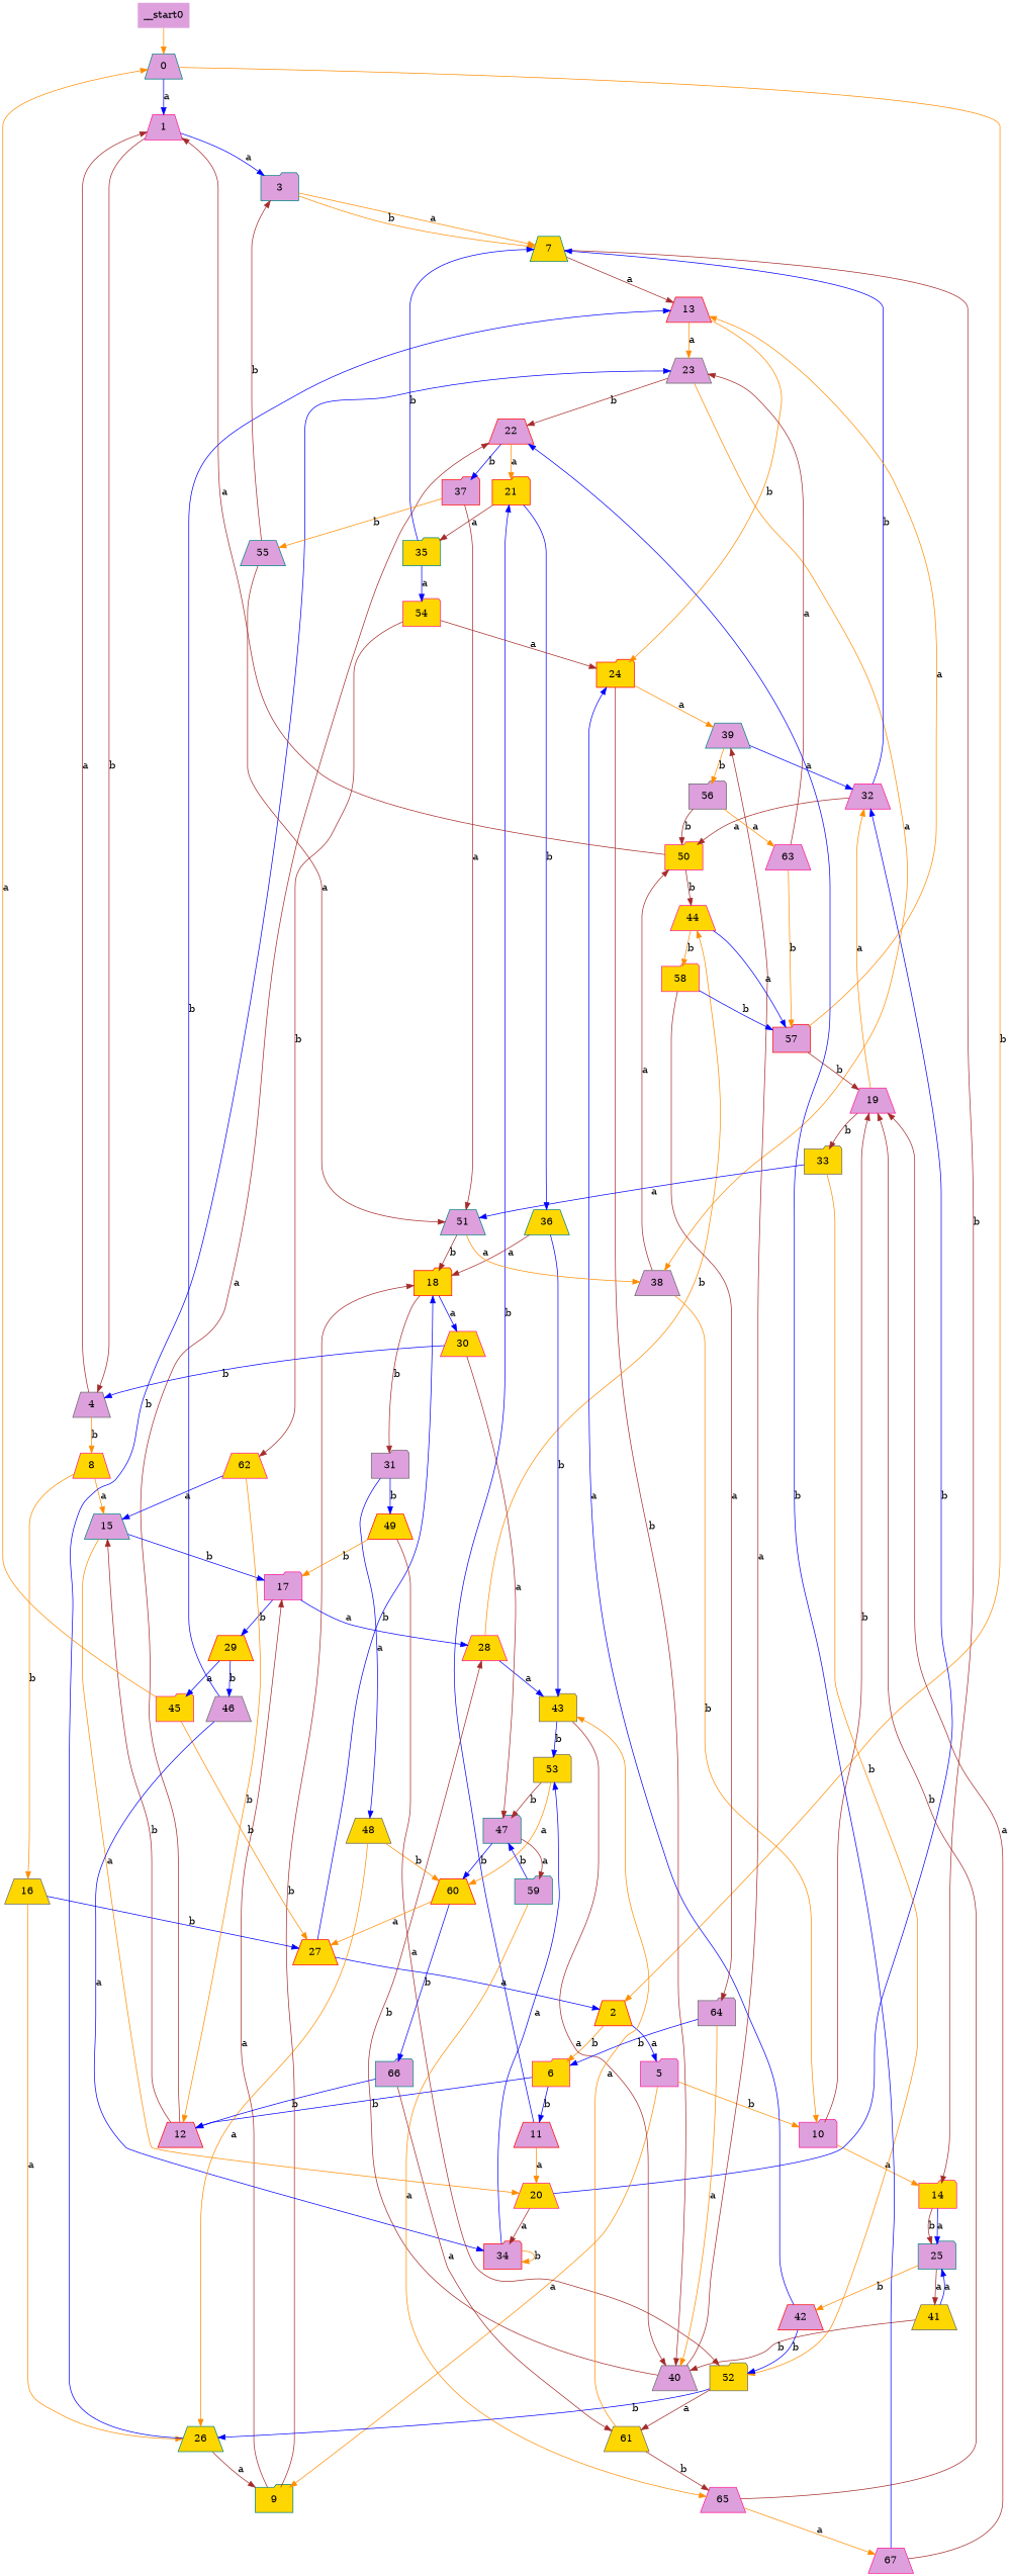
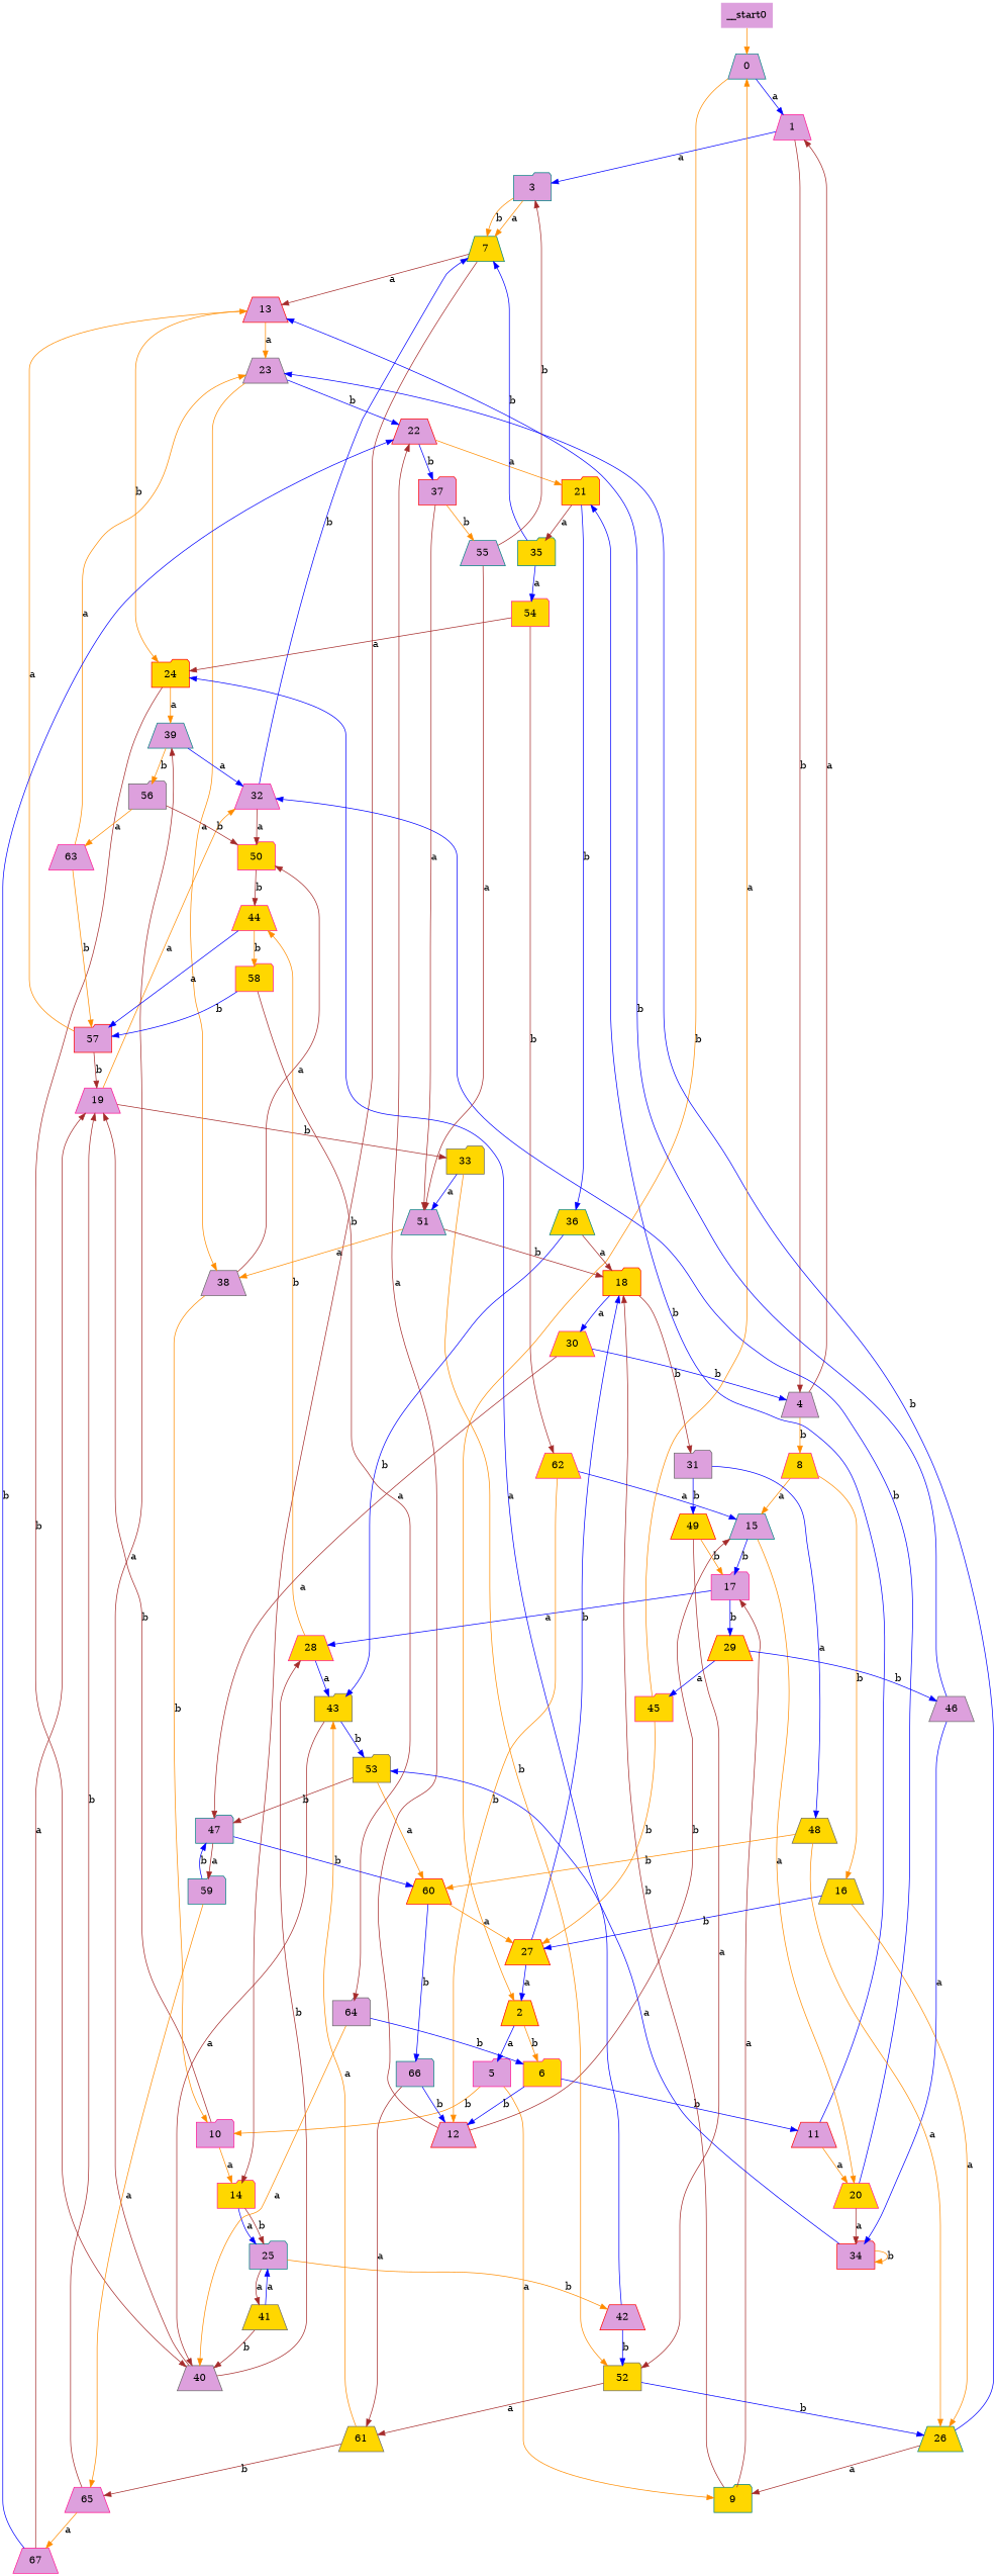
  digraph {
    node [color=deeppink fillcolor=plum shape=trapezium style=filled]
    edge [color=blue]
    __start0 [color=red shape=none]
    0 [color=teal]
    1
    2 [color=red fillcolor=gold]
    3 [color=teal shape=folder]
    4 [color=gray40]
    5 [shape=folder]
    6 [fillcolor=gold shape=folder]
    7 [color=teal fillcolor=gold]
    8 [fillcolor=gold]
    9 [color=teal fillcolor=gold shape=folder]
    10 [shape=folder]
    11 [color=red]
    12 [color=red]
    13 [color=red]
    14 [fillcolor=gold shape=folder]
    15 [color=teal]
    16 [color=gray40 fillcolor=gold]
    17 [shape=folder]
    18 [color=red fillcolor=gold shape=folder]
    19
    20 [fillcolor=gold]
    21 [color=red fillcolor=gold shape=folder]
    22 [color=red]
    23 [color=gray40]
    24 [color=red fillcolor=gold shape=folder]
    25 [color=teal shape=folder]
    26 [color=teal fillcolor=gold]
    27 [color=red fillcolor=gold]
    28 [fillcolor=gold]
    29 [color=red fillcolor=gold]
    30 [fillcolor=gold]
    31 [color=gray40 shape=folder]
    32
    33 [color=gray40 fillcolor=gold shape=folder]
    34 [color=red shape=folder]
    35 [color=teal fillcolor=gold shape=folder]
    36 [color=teal fillcolor=gold]
    37 [color=red shape=folder]
    38 [color=gray40]
    39 [color=teal]
    40 [color=gray40]
    41 [color=gray40 fillcolor=gold]
    42 [color=red]
    43 [color=gray40 fillcolor=gold shape=folder]
    44 [fillcolor=gold]
    45 [fillcolor=gold shape=folder]
    46 [color=gray40]
    47 [color=teal shape=folder]
    48 [color=gray40 fillcolor=gold]
    49 [color=red fillcolor=gold]
    50 [fillcolor=gold shape=folder]
    51 [color=teal]
    52 [color=gray40 fillcolor=gold shape=folder]
    53 [color=gray40 fillcolor=gold shape=folder]
    54 [fillcolor=gold shape=folder]
    55 [color=teal]
    56 [color=gray40 shape=folder]
    57 [color=red shape=folder]
    58 [fillcolor=gold shape=folder]
    59 [color=teal shape=folder]
    60 [color=red fillcolor=gold]
    61 [color=gray40 fillcolor=gold]
    62 [fillcolor=gold]
    63
    64 [color=gray40 shape=folder]
    65
    66 [color=teal shape=folder]
    67
    __start0 -> 0 [color=darkorange]
    0 -> 1 [label=a]
    0 -> 2 [color=darkorange label=b]
    1 -> 3 [label=a]
    1 -> 4 [color=brown label=b]
    2 -> 5 [label=a]
    2 -> 6 [color=darkorange label=b]
    3 -> 7 [color=darkorange label=a]
    3 -> 7 [color=darkorange label=b]
    4 -> 1 [color=brown label=a]
    4 -> 8 [color=darkorange label=b]
    5 -> 9 [color=darkorange label=a]
    5 -> 10 [color=darkorange label=b]
    6 -> 11 [label=b]
    6 -> 12 [label=b]
    7 -> 13 [color=brown label=a]
    7 -> 14 [color=brown label=b]
    8 -> 15 [color=darkorange label=a]
    8 -> 16 [color=darkorange label=b]
    9 -> 17 [color=brown label=a]
    9 -> 18 [color=brown label=b]
    10 -> 14 [color=darkorange label=a]
    10 -> 19 [color=brown label=b]
    11 -> 20 [color=darkorange label=a]
    11 -> 21 [label=b]
    12 -> 15 [color=brown label=b]
    12 -> 22 [color=brown label=a]
    13 -> 23 [color=darkorange label=a]
    13 -> 24 [color=darkorange label=b]
    14 -> 25 [label=a]
    14 -> 25 [color=brown label=b]
    15 -> 17 [label=b]
    15 -> 20 [color=darkorange label=a]
    16 -> 26 [color=darkorange label=a]
    16 -> 27 [label=b]
    17 -> 28 [label=a]
    17 -> 29 [label=b]
    18 -> 30 [label=a]
    18 -> 31 [color=brown label=b]
    19 -> 32 [color=darkorange label=a]
    19 -> 33 [color=brown label=b]
    20 -> 32 [label=b]
    20 -> 34 [color=brown label=a]
    21 -> 35 [color=brown label=a]
    21 -> 36 [label=b]
    22 -> 21 [color=darkorange label=a]
    22 -> 37 [label=b]
-   23 -> 22 [color=brown label=b]
+   23 -> 22 [label=b]
    23 -> 38 [color=darkorange label=a]
    24 -> 39 [color=darkorange label=a]
    24 -> 40 [color=brown label=b]
    25 -> 41 [color=brown label=a]
    25 -> 42 [color=darkorange label=b]
    26 -> 9 [color=brown label=a]
    26 -> 23 [label=b]
    27 -> 2 [label=a]
    27 -> 18 [label=b]
    28 -> 43 [label=a]
    28 -> 44 [color=darkorange label=b]
    29 -> 45 [label=a]
    29 -> 46 [label=b]
    30 -> 4 [label=b]
    30 -> 47 [color=brown label=a]
    31 -> 48 [label=a]
    31 -> 49 [label=b]
    32 -> 7 [label=b]
    32 -> 50 [color=brown label=a]
    33 -> 51 [label=a]
    33 -> 52 [color=darkorange label=b]
    34 -> 34 [color=darkorange label=b]
    34 -> 53 [label=a]
    35 -> 7 [label=b]
    35 -> 54 [label=a]
    36 -> 18 [color=brown label=a]
    36 -> 43 [label=b]
    37 -> 51 [color=brown label=a]
    37 -> 55 [color=darkorange label=b]
    38 -> 10 [color=darkorange label=b]
    38 -> 50 [color=brown label=a]
    39 -> 32 [label=a]
    39 -> 56 [color=darkorange label=b]
    40 -> 28 [color=brown label=b]
    40 -> 39 [color=brown label=a]
    41 -> 25 [label=a]
    41 -> 40 [color=brown label=b]
    42 -> 24 [label=a]
    42 -> 52 [label=b]
    43 -> 40 [color=brown label=a]
    43 -> 53 [label=b]
    44 -> 57 [label=a]
    44 -> 58 [color=darkorange label=b]
    45 -> 0 [color=darkorange label=a]
    45 -> 27 [color=darkorange label=b]
    46 -> 13 [label=b]
    46 -> 34 [label=a]
    47 -> 59 [color=brown label=a]
    47 -> 60 [label=b]
    48 -> 26 [color=darkorange label=a]
    48 -> 60 [color=darkorange label=b]
    49 -> 17 [color=darkorange label=b]
    49 -> 52 [color=brown label=a]
-   50 -> 1 [color=brown label=a]
    50 -> 44 [color=brown label=b]
    51 -> 18 [color=brown label=b]
    51 -> 38 [color=darkorange label=a]
    52 -> 26 [label=b]
    52 -> 61 [color=brown label=a]
    53 -> 47 [color=brown label=b]
    53 -> 60 [color=darkorange label=a]
    54 -> 24 [color=brown label=a]
    54 -> 62 [color=brown label=b]
    55 -> 3 [color=brown label=b]
    55 -> 51 [color=brown label=a]
    56 -> 50 [color=brown label=b]
    56 -> 63 [color=darkorange label=a]
    57 -> 13 [color=darkorange label=a]
    57 -> 19 [color=brown label=b]
    58 -> 57 [label=b]
    58 -> 64 [color=brown label=a]
    59 -> 47 [label=b]
    59 -> 65 [color=darkorange label=a]
    60 -> 27 [color=darkorange label=a]
    60 -> 66 [label=b]
    61 -> 43 [color=darkorange label=a]
    61 -> 65 [color=brown label=b]
    62 -> 12 [color=darkorange label=b]
    62 -> 15 [label=a]
-   63 -> 23 [color=brown label=a]
+   63 -> 23 [color=darkorange label=a]
    63 -> 57 [color=darkorange label=b]
    64 -> 6 [label=b]
    64 -> 40 [color=darkorange label=a]
    65 -> 19 [color=brown label=b]
    65 -> 67 [color=darkorange label=a]
    66 -> 12 [label=b]
    66 -> 61 [color=brown label=a]
    67 -> 19 [color=brown label=a]
    67 -> 22 [label=b]
  }
